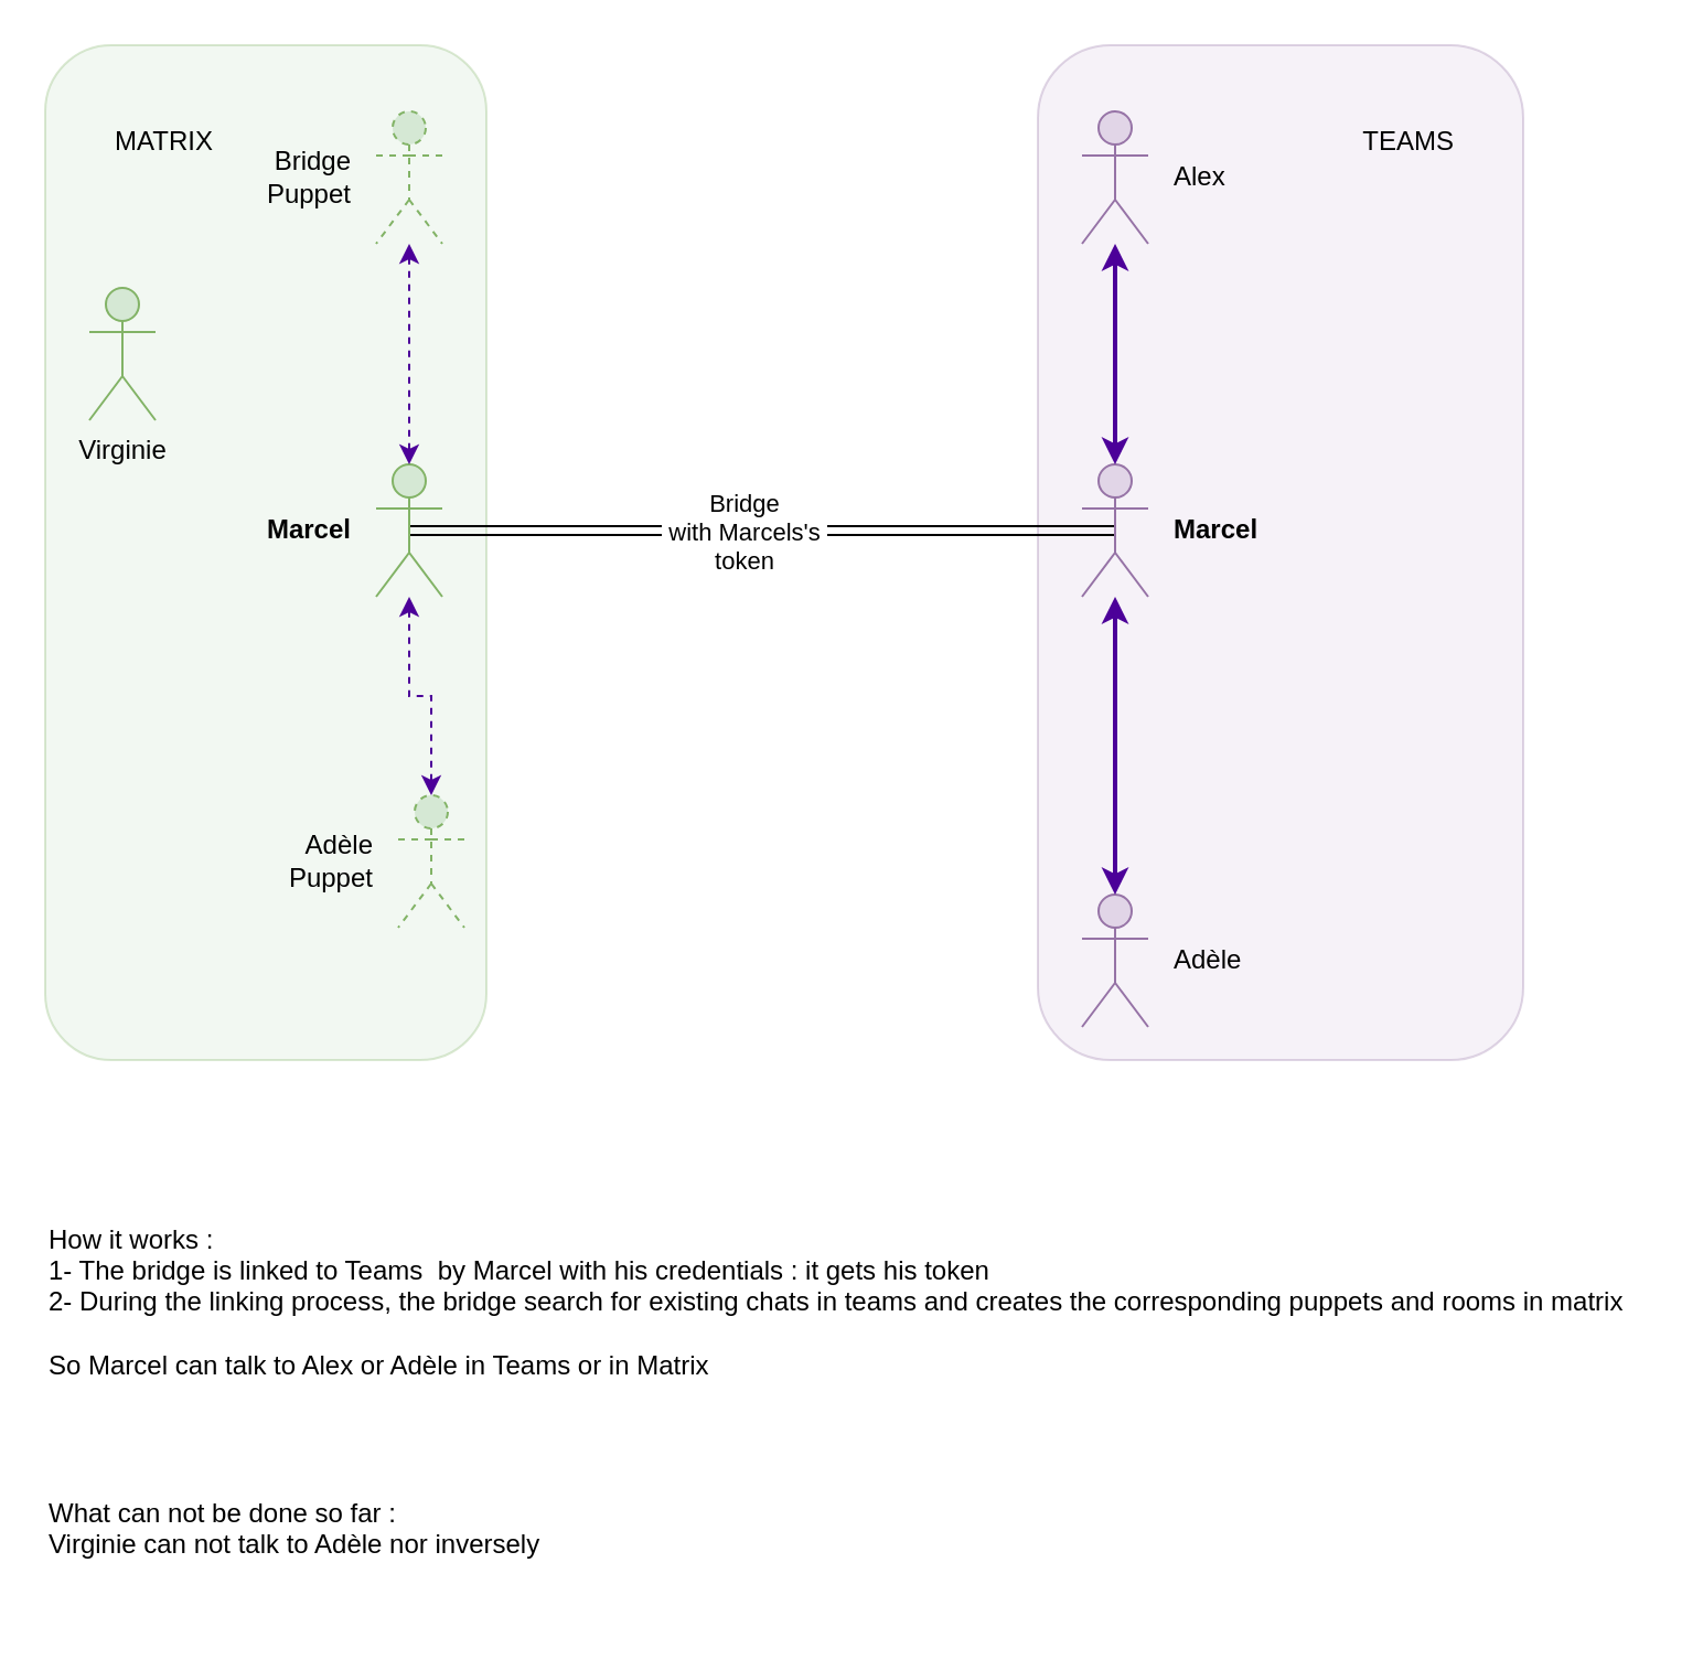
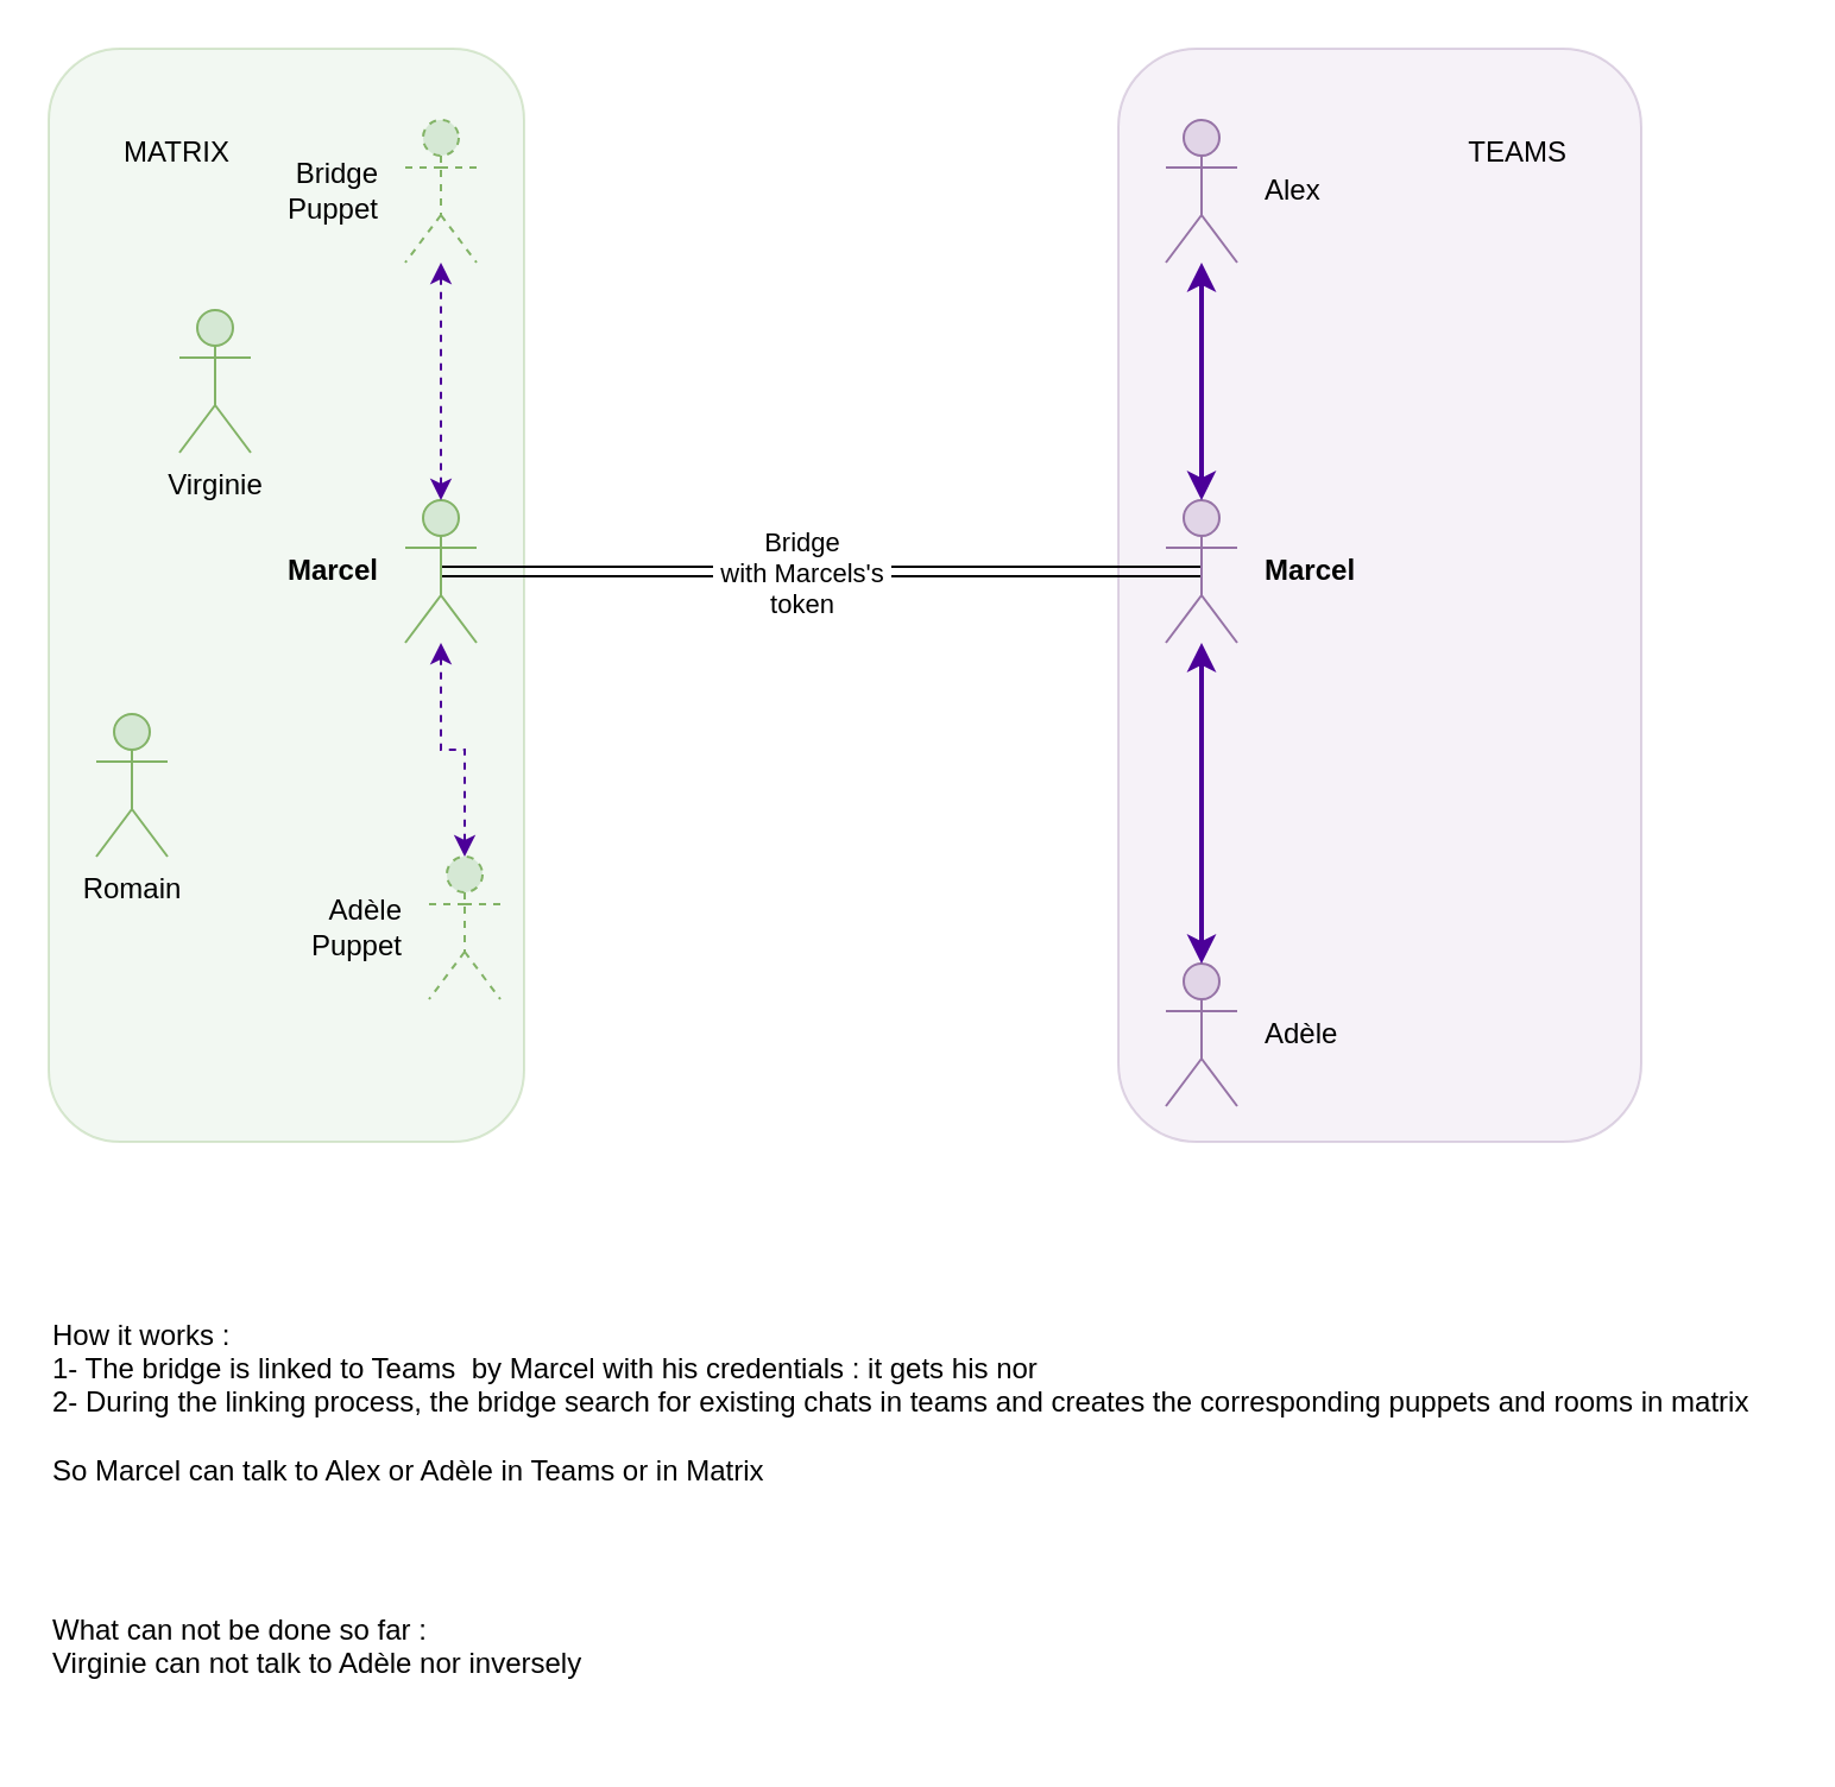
  <mxCell id="0" />
  <mxCell id="1" parent="0" />
  <mxCell id="2" value="TEAMS" style="rounded=1;html=1;fillColor=#e1d5e7;strokeColor=#9673a6;fillStyle=auto;glass=0;opacity=30;spacingRight=30;align=right;spacingTop=30;verticalAlign=top;" vertex="1" parent="1"><mxGeometry x="470" y="20" width="220" height="460" as="geometry" /></mxCell>
  <mxCell id="3" value="MATRIX" style="rounded=1;whiteSpace=wrap;html=1;fillColor=#d5e8d4;strokeColor=#82b366;fillStyle=auto;glass=0;opacity=30;spacingLeft=30;align=left;verticalAlign=top;spacingBottom=0;spacingTop=30;" vertex="1" parent="1"><mxGeometry x="20" y="20" width="200" height="460" as="geometry" /></mxCell>
  <mxCell id="4" style="edgeStyle=orthogonalEdgeStyle;rounded=0;orthogonalLoop=1;jettySize=auto;html=1;exitX=0.5;exitY=0.5;exitDx=0;exitDy=0;exitPerimeter=0;entryX=0.5;entryY=0.5;entryDx=0;entryDy=0;entryPerimeter=0;shape=link;verticalAlign=middle;labelPosition=center;verticalLabelPosition=middle;align=center;" edge="1" parent="1" source="6" target="9"><mxGeometry relative="1" as="geometry" /></mxCell>
  <mxCell id="5" value="Bridge&lt;br&gt;&amp;nbsp;with Marcels's&amp;nbsp; &lt;br&gt;token" style="edgeLabel;html=1;align=center;verticalAlign=middle;resizable=0;points=[];" vertex="1" connectable="0" parent="4"><mxGeometry x="0.059" relative="1" as="geometry"><mxPoint as="offset" /></mxGeometry></mxCell>
  <mxCell id="6" value="&lt;div&gt;&lt;b&gt;Marcel&lt;br&gt;&lt;/b&gt;&lt;/div&gt;" style="shape=umlActor;verticalLabelPosition=middle;verticalAlign=middle;html=1;outlineConnect=0;fillColor=#e1d5e7;strokeColor=#9673a6;spacingRight=0;spacingLeft=10;spacingTop=0;spacingBottom=0;labelPosition=right;align=left;" parent="1" vertex="1"><mxGeometry x="490" y="210" width="30" height="60" as="geometry" /></mxCell>
+ <mxCell id="7" value="Romain" style="shape=umlActor;verticalLabelPosition=bottom;verticalAlign=top;html=1;outlineConnect=0;fillColor=#d5e8d4;strokeColor=#82b366;" parent="1" vertex="1"><mxGeometry x="40" y="300" width="30" height="60" as="geometry" /></mxCell>
  <mxCell id="8" value="Adèle" style="shape=umlActor;verticalLabelPosition=middle;verticalAlign=middle;html=1;outlineConnect=0;fillColor=#e1d5e7;strokeColor=#9673a6;labelPosition=right;align=left;spacingLeft=10;" parent="1" vertex="1"><mxGeometry x="490" y="405" width="30" height="60" as="geometry" /></mxCell>
  <mxCell id="9" value="Marcel" style="shape=umlActor;verticalLabelPosition=middle;verticalAlign=middle;html=1;outlineConnect=0;fillColor=#d5e8d4;strokeColor=#82b366;fontStyle=1;labelPosition=left;align=right;spacingRight=10;" parent="1" vertex="1"><mxGeometry x="170" y="210" width="30" height="60" as="geometry" /></mxCell>
  <mxCell id="10" style="edgeStyle=orthogonalEdgeStyle;rounded=0;orthogonalLoop=1;jettySize=auto;html=1;entryX=0.5;entryY=0;entryDx=0;entryDy=0;entryPerimeter=0;strokeColor=#4C0099;strokeWidth=2;startArrow=classic;startFill=1;" edge="1" parent="1" source="11" target="6"><mxGeometry relative="1" as="geometry" /></mxCell>
  <mxCell id="11" value="&lt;div align=&quot;center&quot;&gt;Alex&lt;/div&gt;" style="shape=umlActor;verticalLabelPosition=middle;verticalAlign=middle;html=1;outlineConnect=0;fillColor=#e1d5e7;strokeColor=#9673a6;align=left;spacingRight=0;spacingLeft=10;labelPosition=right;" parent="1" vertex="1"><mxGeometry x="490" y="50" width="30" height="60" as="geometry" /></mxCell>
- <mxCell id="12" value="Virginie" style="shape=umlActor;verticalLabelPosition=bottom;verticalAlign=top;html=1;outlineConnect=0;fillColor=#d5e8d4;strokeColor=#82b366;" parent="1" vertex="1"><mxGeometry x="40" y="130" width="30" height="60" as="geometry" /></mxCell>
+ <mxCell id="12" value="Virginie" style="shape=umlActor;verticalLabelPosition=bottom;verticalAlign=top;html=1;outlineConnect=0;fillColor=#d5e8d4;strokeColor=#82b366;" parent="1" vertex="1"><mxGeometry x="75" y="130" width="30" height="60" as="geometry" /></mxCell>
  <mxCell id="13" value="Adèle&lt;br&gt;Puppet" style="shape=umlActor;verticalLabelPosition=middle;verticalAlign=middle;html=1;outlineConnect=0;fillColor=#d5e8d4;strokeColor=#82b366;dashed=1;spacingRight=10;labelPosition=left;align=right;" vertex="1" parent="1"><mxGeometry x="180" y="360" width="30" height="60" as="geometry" /></mxCell>
  <mxCell id="14" value="&lt;div&gt;Bridge&lt;/div&gt;Puppet" style="shape=umlActor;verticalLabelPosition=middle;verticalAlign=middle;html=1;outlineConnect=0;fillColor=#d5e8d4;strokeColor=#82b366;dashed=1;spacingRight=10;labelPosition=left;align=right;" vertex="1" parent="1"><mxGeometry x="170" y="50" width="30" height="60" as="geometry" /></mxCell>
  <mxCell id="15" style="edgeStyle=orthogonalEdgeStyle;rounded=0;orthogonalLoop=1;jettySize=auto;html=1;strokeColor=#4C0099;strokeWidth=1;dashed=1;startArrow=classic;startFill=1;" edge="1" parent="1" source="14" target="9"><mxGeometry relative="1" as="geometry"><mxPoint x="291" y="110" as="sourcePoint" /><mxPoint x="291" y="210" as="targetPoint" /></mxGeometry></mxCell>
- <mxCell id="16" value="&lt;div align=&quot;left&quot;&gt;How it works : &lt;br&gt;1- The bridge is linked to Teams&amp;nbsp; by Marcel with his credentials : it gets his token&lt;br&gt;&lt;/div&gt;&lt;div align=&quot;left&quot;&gt;2- During the linking process, the bridge search for existing chats in teams and creates the corresponding puppets and rooms in matrix&lt;br&gt;&lt;/div&gt;&lt;div align=&quot;left&quot;&gt;&lt;br&gt;So Marcel can talk to Alex or Adèle in Teams or in Matrix&lt;br&gt;&lt;/div&gt;" style="text;html=1;align=left;verticalAlign=middle;resizable=0;points=[];autosize=1;strokeColor=none;fillColor=none;" vertex="1" parent="1"><mxGeometry x="20" y="545" width="730" height="90" as="geometry" /></mxCell>
+ <mxCell id="16" value="&lt;div align=&quot;left&quot;&gt;How it works : &lt;br&gt;1- The bridge is linked to Teams&amp;nbsp; by Marcel with his credentials : it gets his nor&lt;br&gt;&lt;/div&gt;&lt;div align=&quot;left&quot;&gt;2- During the linking process, the bridge search for existing chats in teams and creates the corresponding puppets and rooms in matrix&lt;br&gt;&lt;/div&gt;&lt;div align=&quot;left&quot;&gt;&lt;br&gt;So Marcel can talk to Alex or Adèle in Teams or in Matrix&lt;br&gt;&lt;/div&gt;" style="text;html=1;align=left;verticalAlign=middle;resizable=0;points=[];autosize=1;strokeColor=none;fillColor=none;" vertex="1" parent="1"><mxGeometry x="20" y="545" width="730" height="90" as="geometry" /></mxCell>
  <mxCell id="17" style="edgeStyle=orthogonalEdgeStyle;rounded=0;orthogonalLoop=1;jettySize=auto;html=1;strokeColor=#4C0099;strokeWidth=2;startArrow=classic;startFill=1;" edge="1" parent="1" source="6" target="8"><mxGeometry relative="1" as="geometry"><mxPoint x="541" y="300" as="sourcePoint" /><mxPoint x="541" y="400" as="targetPoint" /></mxGeometry></mxCell>
  <mxCell id="18" style="edgeStyle=orthogonalEdgeStyle;rounded=0;orthogonalLoop=1;jettySize=auto;html=1;strokeColor=#4C0099;strokeWidth=1;dashed=1;startArrow=classic;startFill=1;entryX=0.5;entryY=0;entryDx=0;entryDy=0;entryPerimeter=0;" edge="1" parent="1" source="9" target="13"><mxGeometry relative="1" as="geometry"><mxPoint x="184.5" y="280" as="sourcePoint" /><mxPoint x="184.5" y="380" as="targetPoint" /></mxGeometry></mxCell>
  <mxCell id="19" value="&lt;div align=&quot;left&quot;&gt;What can not be done so far :&lt;br&gt;Virginie can not talk to Adèle nor inversely&lt;br&gt;&lt;/div&gt;&lt;div align=&quot;left&quot;&gt;&lt;br&gt;&lt;/div&gt;" style="text;html=1;align=left;verticalAlign=middle;resizable=0;points=[];autosize=1;strokeColor=none;fillColor=none;" vertex="1" parent="1"><mxGeometry x="20" y="670" width="250" height="60" as="geometry" /></mxCell>
